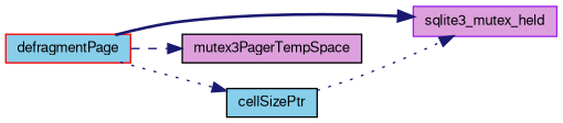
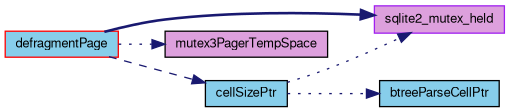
  digraph {
    rankdir=LR
    node [color=black fillcolor=skyblue fontname=FreeSans fontsize=10 shape=record style=filled]
    edge [color=midnightblue fontname=FreeSans fontsize=10 labelfontname=FreeSans labelfontsize=10 style=dashed]
    n1 [color=red fontcolor=black height=0.2 label=defragmentPage width=0.4]
-   n2 [color=purple fillcolor=plum height=0.2 label=sqlite3_mutex_held width=0.4]
+   n2 [color=purple fillcolor=plum height=0.2 label=sqlite2_mutex_held width=0.4]
    n3 [fillcolor=plum height=0.2 label=mutex3PagerTempSpace width=0.4]
    n4 [height=0.2 label=cellSizePtr width=0.4]
+   n5 [height=0.2 label=btreeParseCellPtr width=0.4]
    n1 -> n2 [style=bold]
-   n1 -> n3
-   n1 -> n4 [style=dotted]
+   n1 -> n3 [style=dotted]
+   n1 -> n4
    n4 -> n2 [style=dotted]
+   n4 -> n5 [style=dotted]
  }
